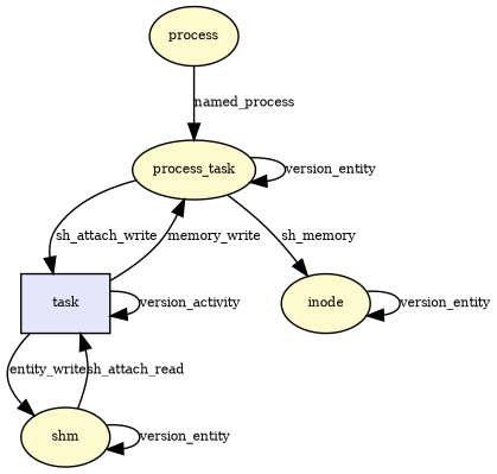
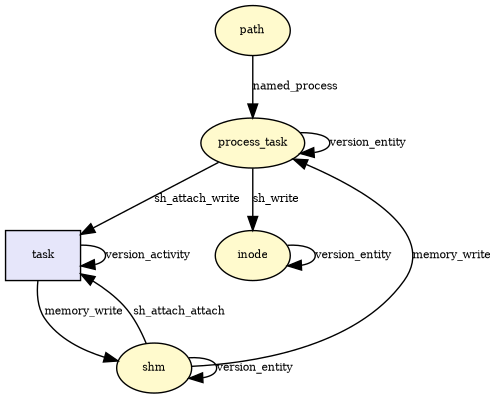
  digraph {
    node [fillcolor="#fffacd" fontsize=8 shape=ellipse style=filled]
    edge [fontsize=8]
-   n1 [label=process]
+   n1 [label=path]
    n2 [label=process_task]
    n3 [fillcolor="#e6e6fa" label=task shape=rectangle]
    n4 [label=inode]
    n5 [label=shm]
    n1 -> n2 [label=named_process]
    n2 -> n2 [label=version_entity]
    n2 -> n3 [label=sh_attach_write]
-   n2 -> n4 [label=sh_memory]
-   n3 -> n2 [label=memory_write]
+   n2 -> n4 [label=sh_write]
+   n5 -> n2 [label=memory_write]
    n3 -> n3 [label=version_activity]
-   n3 -> n5 [label=entity_write]
+   n3 -> n5 [label=memory_write]
    n4 -> n4 [label=version_entity]
-   n5 -> n3 [label=sh_attach_read]
+   n5 -> n3 [label=sh_attach_attach]
    n5 -> n5 [label=version_entity]
  }
